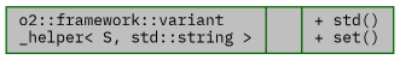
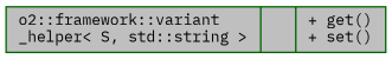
  digraph {
    rankdir=LR
    fontname="IBM Plex Mono"
-   n1 [color=darkgreen fillcolor=grey75 fontcolor=black fontname="IBM Plex Mono" fontsize=10 height=0.2 label="{o2::framework::variant\l_helper\< S, std::string \>\n||+ std()\l+ set()\l}" shape=record style=filled width=0.4]
+   n1 [color=darkgreen fillcolor=grey75 fontcolor=black fontname="IBM Plex Mono" fontsize=10 height=0.2 label="{o2::framework::variant\l_helper\< S, std::string \>\n||+ get()\l+ set()\l}" shape=record style=filled width=0.4]
  }
